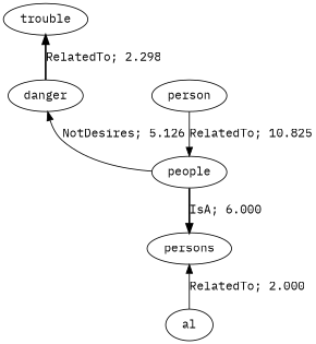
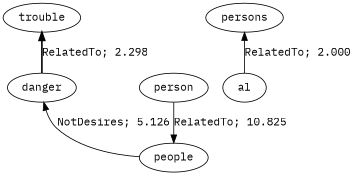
  digraph {
    fontname="IBM Plex Mono"
    node [fontname="IBM Plex Mono"]
    edge [dir=back fontname="IBM Plex Mono" style=solid]
    n1 [label=trouble]
    n2 [label=danger]
    n3 [label=people]
    n4 [label=person]
    n5 [label=persons]
    n6 [label=al]
    n1 -> n2 [label="RelatedTo; 2.298" style=bold weight=2.298]
    n2 -> n3 [label="NotDesires; 5.126" weight=5.126]
-   n3 -> n5 [dir=forward label="IsA; 6.000" style=bold weight=6.000]
    n4 -> n3 [dir=forward label="RelatedTo; 10.825" weight=10.825]
    n5 -> n6 [label="RelatedTo; 2.000" weight=2.000]
  }
